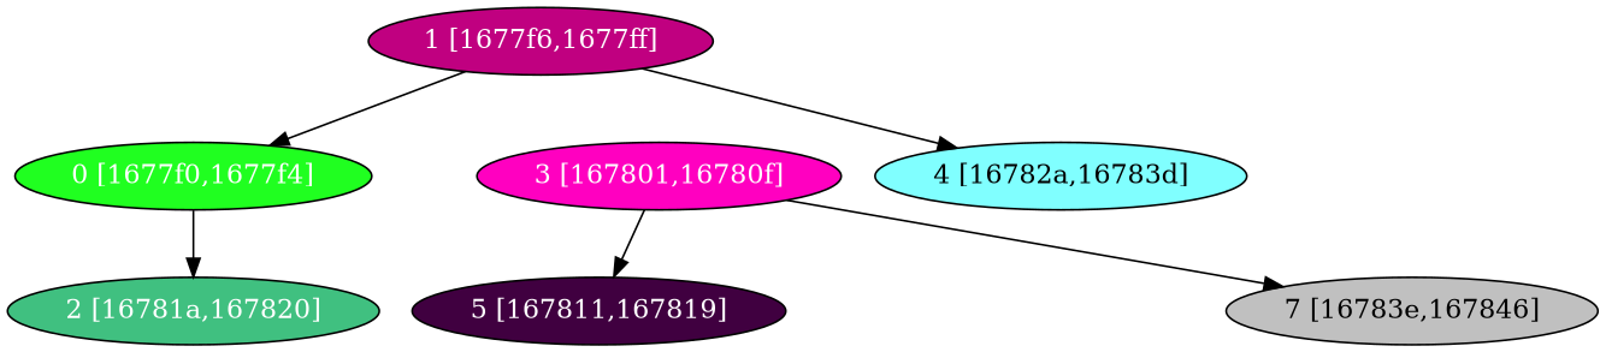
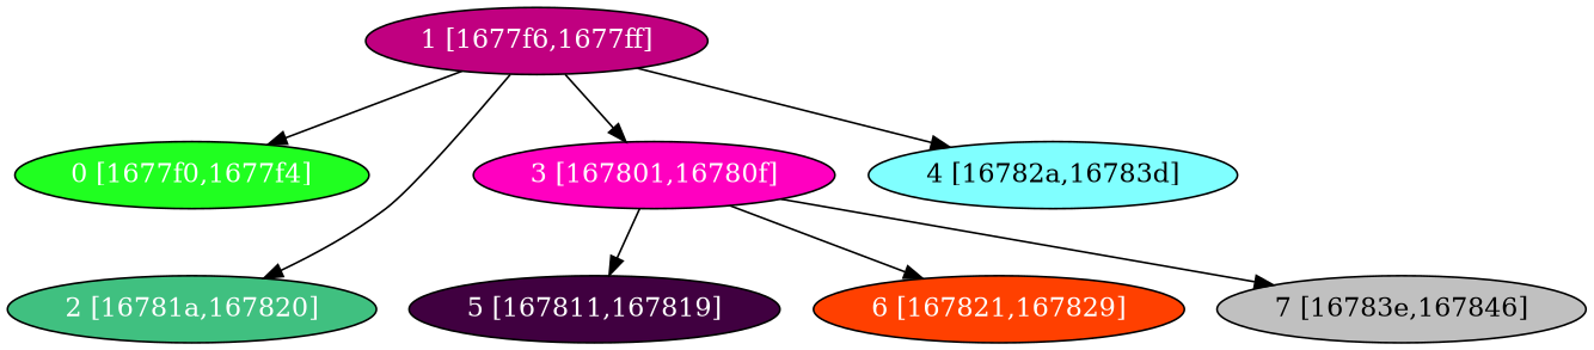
  digraph {
    node [fontcolor="#ffffff" shape=oval style=filled]
    n1 [fillcolor="#20FF20" label="0 [1677f0,1677f4]"]
    n2 [fillcolor="#40C080" label="2 [16781a,167820]"]
    n3 [fillcolor="#C00080" label="1 [1677f6,1677ff]"]
    n4 [fillcolor="#FF00C0" label="3 [167801,16780f]"]
    n5 [fillcolor="#80FFFF" fontcolor="#000000" label="4 [16782a,16783d]"]
    n6 [fillcolor="#400040" label="5 [167811,167819]"]
+   n7 [fillcolor="#FF4000" label="6 [167821,167829]"]
    n8 [fillcolor="#C0C0C0" fontcolor="#000000" label="7 [16783e,167846]"]
-   n1 -> n2
+   n3 -> n2
    n3 -> n1
+   n3 -> n4
    n3 -> n5
    n4 -> n6
+   n4 -> n7
    n4 -> n8
  }
